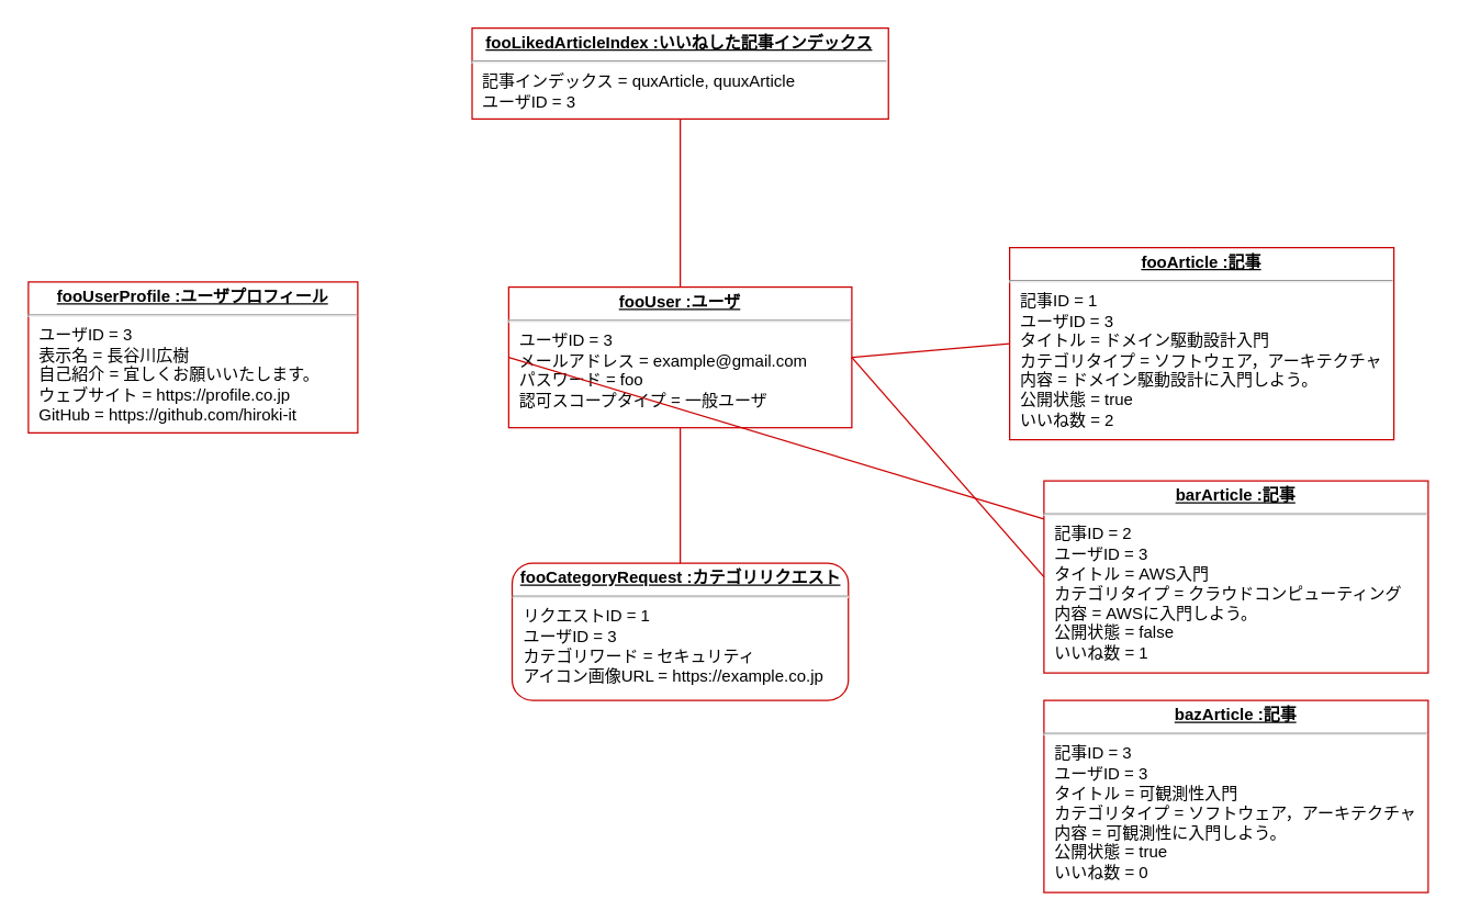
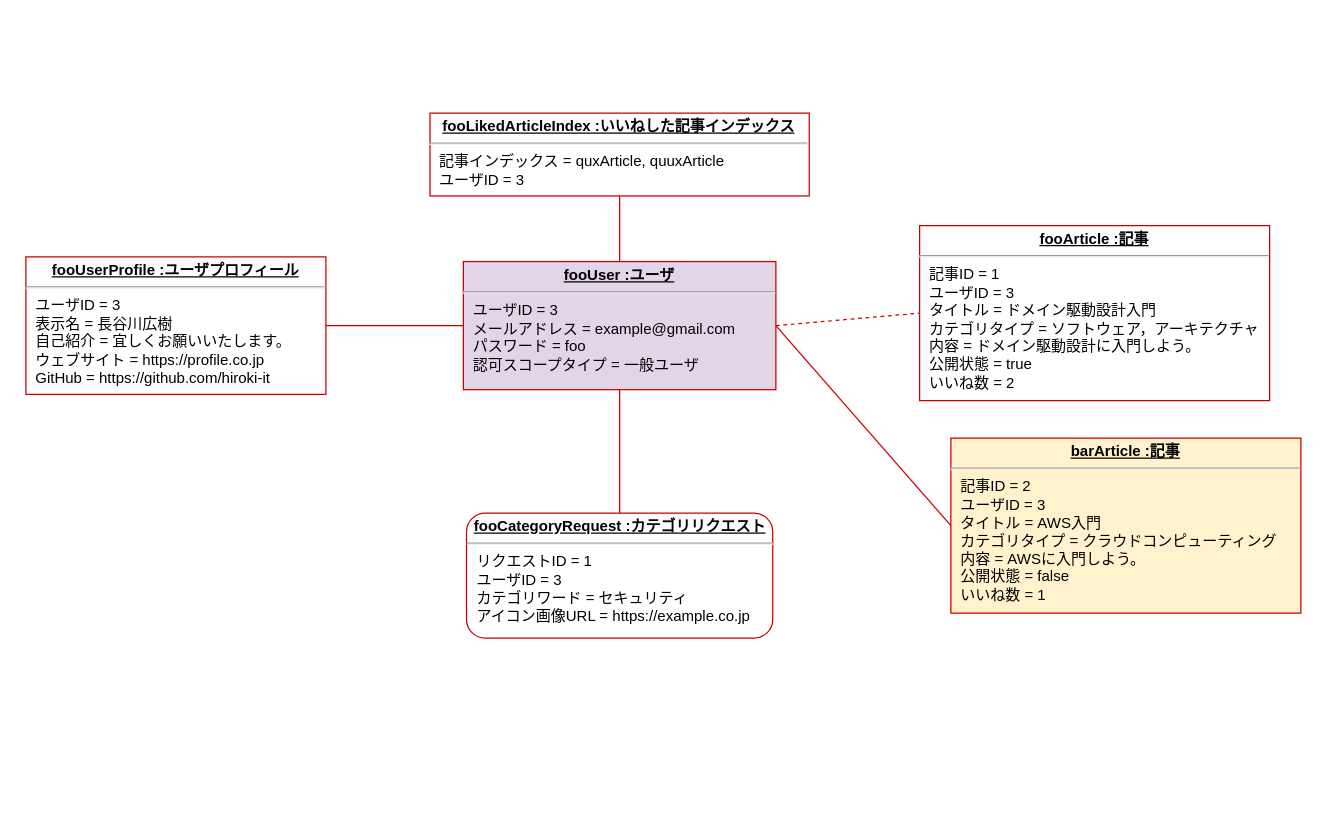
  <mxCell id="0" />
  <mxCell id="1" parent="0" />
  <mxCell id="2" value="&lt;p style=&quot;margin: 0px ; margin-top: 4px ; text-align: center ; text-decoration: underline&quot;&gt;&lt;b&gt;fooArticle :記事&lt;/b&gt;&lt;/p&gt;&lt;hr&gt;&lt;p style=&quot;margin: 0px 0px 0px 8px&quot;&gt;記事ID = 1&lt;/p&gt;&lt;p style=&quot;margin: 0px 0px 0px 8px&quot;&gt;ユーザID = 3&lt;/p&gt;&lt;p style=&quot;margin: 0px ; margin-left: 8px&quot;&gt;タイトル = ドメイン駆動設計入門&lt;br&gt;カテゴリタイプ = ソフトウェア，アーキテクチャ&lt;br&gt;内容 = ドメイン駆動設計に入門しよう。&lt;/p&gt;&lt;p style=&quot;margin: 0px ; margin-left: 8px&quot;&gt;公開状態 = true&lt;/p&gt;&lt;p style=&quot;margin: 0px ; margin-left: 8px&quot;&gt;いいね数 = 2&lt;/p&gt;" style="verticalAlign=top;align=left;overflow=fill;fontSize=12;fontFamily=Helvetica;html=1;strokeColor=#CC0000;" parent="1" vertex="1"><mxGeometry x="735" y="180" width="280" height="140" as="geometry" /></mxCell>
- <mxCell id="3" value="&lt;p style=&quot;margin: 0px ; margin-top: 4px ; text-align: center ; text-decoration: underline&quot;&gt;&lt;b&gt;barArticle :記事&lt;/b&gt;&lt;/p&gt;&lt;hr&gt;&lt;p style=&quot;margin: 0px 0px 0px 8px&quot;&gt;記事ID = 2&lt;/p&gt;&lt;p style=&quot;margin: 0px 0px 0px 8px&quot;&gt;ユーザID = 3&lt;/p&gt;&lt;p style=&quot;margin: 0px ; margin-left: 8px&quot;&gt;タイトル = AWS入門&lt;br&gt;カテゴリタイプ = クラウドコンピューティング&lt;br&gt;内容 = AWSに入門しよう。&lt;/p&gt;&lt;p style=&quot;margin: 0px ; margin-left: 8px&quot;&gt;公開状態 = false&lt;/p&gt;&lt;p style=&quot;margin: 0px ; margin-left: 8px&quot;&gt;いいね数 = 1&lt;br&gt;&lt;/p&gt;" style="verticalAlign=top;align=left;overflow=fill;fontSize=12;fontFamily=Helvetica;html=1;strokeColor=#CC0000;" parent="1" vertex="1"><mxGeometry x="760" y="350" width="280" height="140" as="geometry" /></mxCell>
- <mxCell id="4" value="&lt;p style=&quot;margin: 0px ; margin-top: 4px ; text-align: center ; text-decoration: underline&quot;&gt;&lt;b&gt;bazArticle :記事&lt;/b&gt;&lt;/p&gt;&lt;hr&gt;&lt;p style=&quot;margin: 0px ; margin-left: 8px&quot;&gt;記事ID = 3&lt;/p&gt;&lt;p style=&quot;margin: 0px ; margin-left: 8px&quot;&gt;ユーザID = 3&lt;/p&gt;&lt;p style=&quot;margin: 0px ; margin-left: 8px&quot;&gt;タイトル = 可観測性入門&lt;br&gt;カテゴリタイプ = ソフトウェア，アーキテクチャ&lt;br&gt;内容 = 可観測性に入門しよう。&lt;/p&gt;&lt;p style=&quot;margin: 0px ; margin-left: 8px&quot;&gt;公開状態 = true&lt;/p&gt;&lt;p style=&quot;margin: 0px ; margin-left: 8px&quot;&gt;いいね数 = 0&lt;br&gt;&lt;/p&gt;&lt;p style=&quot;margin: 0px ; margin-left: 8px&quot;&gt;&lt;br&gt;&lt;/p&gt;" style="verticalAlign=top;align=left;overflow=fill;fontSize=12;fontFamily=Helvetica;html=1;strokeColor=#CC0000;" parent="1" vertex="1"><mxGeometry x="760" y="510" width="280" height="140" as="geometry" /></mxCell>
- <mxCell id="5" value="&lt;p style=&quot;margin: 0px ; margin-top: 4px ; text-align: center ; text-decoration: underline&quot;&gt;&lt;b&gt;fooUser :ユーザ&lt;/b&gt;&lt;/p&gt;&lt;hr&gt;&lt;p style=&quot;margin: 0px ; margin-left: 8px&quot;&gt;ユーザID = 3&lt;/p&gt;&lt;p style=&quot;margin: 0px ; margin-left: 8px&quot;&gt;メールアドレス = example@gmail.com&lt;br&gt;パスワード = foo&lt;/p&gt;&lt;p style=&quot;margin: 0px ; margin-left: 8px&quot;&gt;認可スコープタイプ = 一般ユーザ&lt;/p&gt;&lt;p style=&quot;margin: 0px ; margin-left: 8px&quot;&gt;&lt;br&gt;&lt;/p&gt;" style="verticalAlign=top;align=left;overflow=fill;fontSize=12;fontFamily=Helvetica;html=1;strokeColor=#CC0000;" parent="1" vertex="1"><mxGeometry x="370" y="208.75" width="250" height="102.5" as="geometry" /></mxCell>
+ <mxCell id="3" value="&lt;p style=&quot;margin: 0px ; margin-top: 4px ; text-align: center ; text-decoration: underline&quot;&gt;&lt;b&gt;barArticle :記事&lt;/b&gt;&lt;/p&gt;&lt;hr&gt;&lt;p style=&quot;margin: 0px 0px 0px 8px&quot;&gt;記事ID = 2&lt;/p&gt;&lt;p style=&quot;margin: 0px 0px 0px 8px&quot;&gt;ユーザID = 3&lt;/p&gt;&lt;p style=&quot;margin: 0px ; margin-left: 8px&quot;&gt;タイトル = AWS入門&lt;br&gt;カテゴリタイプ = クラウドコンピューティング&lt;br&gt;内容 = AWSに入門しよう。&lt;/p&gt;&lt;p style=&quot;margin: 0px ; margin-left: 8px&quot;&gt;公開状態 = false&lt;/p&gt;&lt;p style=&quot;margin: 0px ; margin-left: 8px&quot;&gt;いいね数 = 1&lt;br&gt;&lt;/p&gt;" style="verticalAlign=top;align=left;overflow=fill;fontSize=12;fontFamily=Helvetica;html=1;strokeColor=#CC0000;fillColor=#fff2cc;" parent="1" vertex="1"><mxGeometry x="760" y="350" width="280" height="140" as="geometry" /></mxCell>
+ <mxCell id="5" value="&lt;p style=&quot;margin: 0px ; margin-top: 4px ; text-align: center ; text-decoration: underline&quot;&gt;&lt;b&gt;fooUser :ユーザ&lt;/b&gt;&lt;/p&gt;&lt;hr&gt;&lt;p style=&quot;margin: 0px ; margin-left: 8px&quot;&gt;ユーザID = 3&lt;/p&gt;&lt;p style=&quot;margin: 0px ; margin-left: 8px&quot;&gt;メールアドレス = example@gmail.com&lt;br&gt;パスワード = foo&lt;/p&gt;&lt;p style=&quot;margin: 0px ; margin-left: 8px&quot;&gt;認可スコープタイプ = 一般ユーザ&lt;/p&gt;&lt;p style=&quot;margin: 0px ; margin-left: 8px&quot;&gt;&lt;br&gt;&lt;/p&gt;" style="verticalAlign=top;align=left;overflow=fill;fontSize=12;fontFamily=Helvetica;html=1;strokeColor=#CC0000;fillColor=#e1d5e7;" parent="1" vertex="1"><mxGeometry x="370" y="208.75" width="250" height="102.5" as="geometry" /></mxCell>
  <mxCell id="6" value="" style="endArrow=none;html=1;entryX=0;entryY=0.5;entryDx=0;entryDy=0;strokeColor=#CC0000;" parent="1" target="3" edge="1"><mxGeometry width="50" height="50" relative="1" as="geometry"><mxPoint x="620" y="260" as="sourcePoint" /><mxPoint x="660" y="290" as="targetPoint" /></mxGeometry></mxCell>
- <mxCell id="7" value="" style="endArrow=none;html=1;entryX=0;entryY=0.5;entryDx=0;entryDy=0;exitX=1;exitY=0.5;exitDx=0;exitDy=0;strokeColor=#CC0000;" parent="1" source="5" target="2" edge="1"><mxGeometry width="50" height="50" relative="1" as="geometry"><mxPoint x="620" y="435" as="sourcePoint" /><mxPoint x="750" y="445" as="targetPoint" /></mxGeometry></mxCell>
+ <mxCell id="7" value="" style="endArrow=none;html=1;entryX=0;entryY=0.5;entryDx=0;entryDy=0;exitX=1;exitY=0.5;exitDx=0;exitDy=0;strokeColor=#CC0000;dashed=1;" parent="1" source="5" target="2" edge="1"><mxGeometry width="50" height="50" relative="1" as="geometry"><mxPoint x="620" y="435" as="sourcePoint" /><mxPoint x="750" y="445" as="targetPoint" /></mxGeometry></mxCell>
  <mxCell id="8" value="&lt;p style=&quot;margin: 0px ; margin-top: 4px ; text-align: center ; text-decoration: underline&quot;&gt;&lt;b&gt;fooCategoryRequest :カテゴリリクエスト&lt;/b&gt;&lt;/p&gt;&lt;hr&gt;&lt;p style=&quot;margin: 0px 0px 0px 8px&quot;&gt;リクエストID = 1&lt;/p&gt;&lt;p style=&quot;margin: 0px 0px 0px 8px&quot;&gt;ユーザID = 3&lt;/p&gt;&lt;p style=&quot;margin: 0px 0px 0px 8px&quot;&gt;カテゴリワード = セキュリティ&lt;/p&gt;&lt;p style=&quot;margin: 0px 0px 0px 8px&quot;&gt;アイコン画像URL = https://example.co.jp&lt;/p&gt;" style="verticalAlign=top;align=left;overflow=fill;fontSize=12;fontFamily=Helvetica;html=1;strokeColor=#CC0000;rounded=1;" parent="1" vertex="1"><mxGeometry x="372.5" y="410" width="245" height="100" as="geometry" /></mxCell>
- <mxCell id="9" value="&lt;p style=&quot;margin: 0px ; margin-top: 4px ; text-align: center ; text-decoration: underline&quot;&gt;&lt;b&gt;fooLikedArticleIndex :いいねした記事インデックス&lt;/b&gt;&lt;/p&gt;&lt;hr&gt;&lt;p style=&quot;margin: 0px 0px 0px 8px&quot;&gt;記事インデックス = quxArticle, quuxArticle&amp;nbsp;&lt;/p&gt;&lt;p style=&quot;margin: 0px 0px 0px 8px&quot;&gt;ユーザID = 3&lt;/p&gt;" style="verticalAlign=top;align=left;overflow=fill;fontSize=12;fontFamily=Helvetica;html=1;strokeColor=#CC0000;" parent="1" vertex="1"><mxGeometry x="343.31" y="20" width="303.38" height="66.25" as="geometry" /></mxCell>
+ <mxCell id="9" value="&lt;p style=&quot;margin: 0px ; margin-top: 4px ; text-align: center ; text-decoration: underline&quot;&gt;&lt;b&gt;fooLikedArticleIndex :いいねした記事インデックス&lt;/b&gt;&lt;/p&gt;&lt;hr&gt;&lt;p style=&quot;margin: 0px 0px 0px 8px&quot;&gt;記事インデックス = quxArticle, quuxArticle&amp;nbsp;&lt;/p&gt;&lt;p style=&quot;margin: 0px 0px 0px 8px&quot;&gt;ユーザID = 3&lt;/p&gt;" style="verticalAlign=top;align=left;overflow=fill;fontSize=12;fontFamily=Helvetica;html=1;strokeColor=#CC0000;" parent="1" vertex="1"><mxGeometry x="343.31" y="90" width="303.38" height="66.25" as="geometry" /></mxCell>
  <mxCell id="10" value="" style="endArrow=none;html=1;entryX=0.5;entryY=0;entryDx=0;entryDy=0;exitX=0.5;exitY=1;exitDx=0;exitDy=0;strokeColor=#CC0000;" parent="1" source="5" target="8" edge="1"><mxGeometry width="50" height="50" relative="1" as="geometry"><mxPoint x="460" y="352.5" as="sourcePoint" /><mxPoint x="580" y="632.5" as="targetPoint" /></mxGeometry></mxCell>
  <mxCell id="11" value="" style="endArrow=none;html=1;entryX=0.5;entryY=1;entryDx=0;entryDy=0;exitX=0.5;exitY=0;exitDx=0;exitDy=0;strokeColor=#CC0000;" parent="1" source="5" target="9" edge="1"><mxGeometry width="50" height="50" relative="1" as="geometry"><mxPoint x="300" y="290" as="sourcePoint" /><mxPoint x="300" y="387.5" as="targetPoint" /></mxGeometry></mxCell>
  <mxCell id="12" value="&lt;p style=&quot;margin: 0px ; margin-top: 4px ; text-align: center ; text-decoration: underline&quot;&gt;&lt;b&gt;fooUserProfile :ユーザプロフィール&lt;/b&gt;&lt;/p&gt;&lt;hr&gt;&lt;p style=&quot;margin: 0px 0px 0px 8px&quot;&gt;ユーザID = 3&lt;/p&gt;&lt;p style=&quot;margin: 0px 0px 0px 8px&quot;&gt;表示名 = 長谷川広樹&lt;/p&gt;&lt;p style=&quot;margin: 0px 0px 0px 8px&quot;&gt;自己紹介 = 宜しくお願いいたします。&lt;/p&gt;&lt;p style=&quot;margin: 0px 0px 0px 8px&quot;&gt;ウェブサイト = https://profile.co.jp&lt;/p&gt;&lt;p style=&quot;margin: 0px 0px 0px 8px&quot;&gt;GitHub =&amp;nbsp;https://github.com/hiroki-it&lt;/p&gt;&lt;p style=&quot;margin: 0px 0px 0px 8px&quot;&gt;&lt;br&gt;&lt;/p&gt;" style="verticalAlign=top;align=left;overflow=fill;fontSize=12;fontFamily=Helvetica;html=1;strokeColor=#CC0000;" parent="1" vertex="1"><mxGeometry x="20" y="205" width="240" height="110" as="geometry" /></mxCell>
- <mxCell id="13" value="" style="endArrow=none;html=1;exitX=0;exitY=0.5;exitDx=0;exitDy=0;strokeColor=#CC0000;" parent="1" source="5" target="3" edge="1"><mxGeometry width="50" height="50" relative="1" as="geometry"><mxPoint x="290" y="293.12" as="sourcePoint" /><mxPoint x="290" y="390.62" as="targetPoint" /></mxGeometry></mxCell>
+ <mxCell id="13" value="" style="endArrow=none;html=1;entryX=1;entryY=0.5;entryDx=0;entryDy=0;exitX=0;exitY=0.5;exitDx=0;exitDy=0;strokeColor=#CC0000;" parent="1" source="5" target="12" edge="1"><mxGeometry width="50" height="50" relative="1" as="geometry"><mxPoint x="290" y="293.12" as="sourcePoint" /><mxPoint x="290" y="390.62" as="targetPoint" /></mxGeometry></mxCell>
